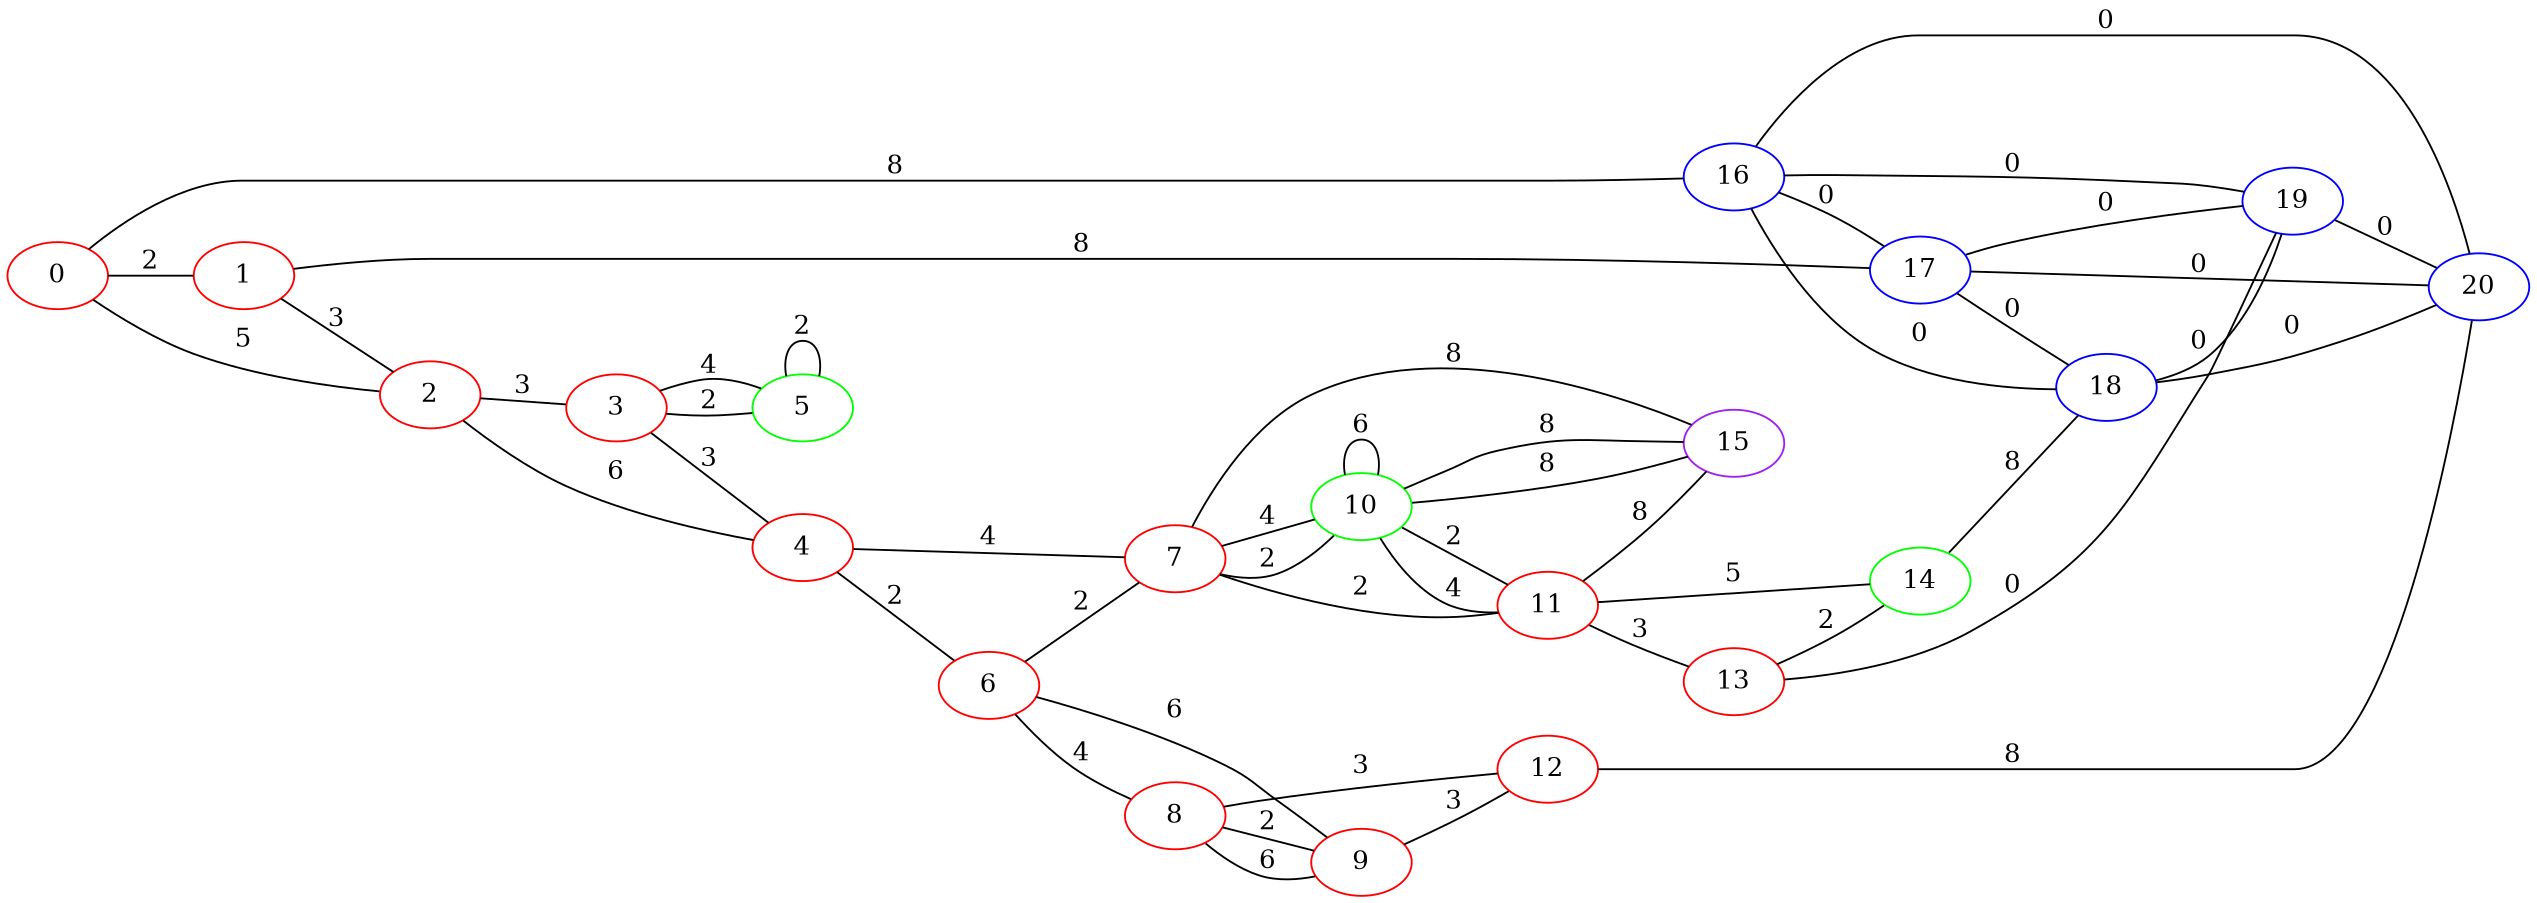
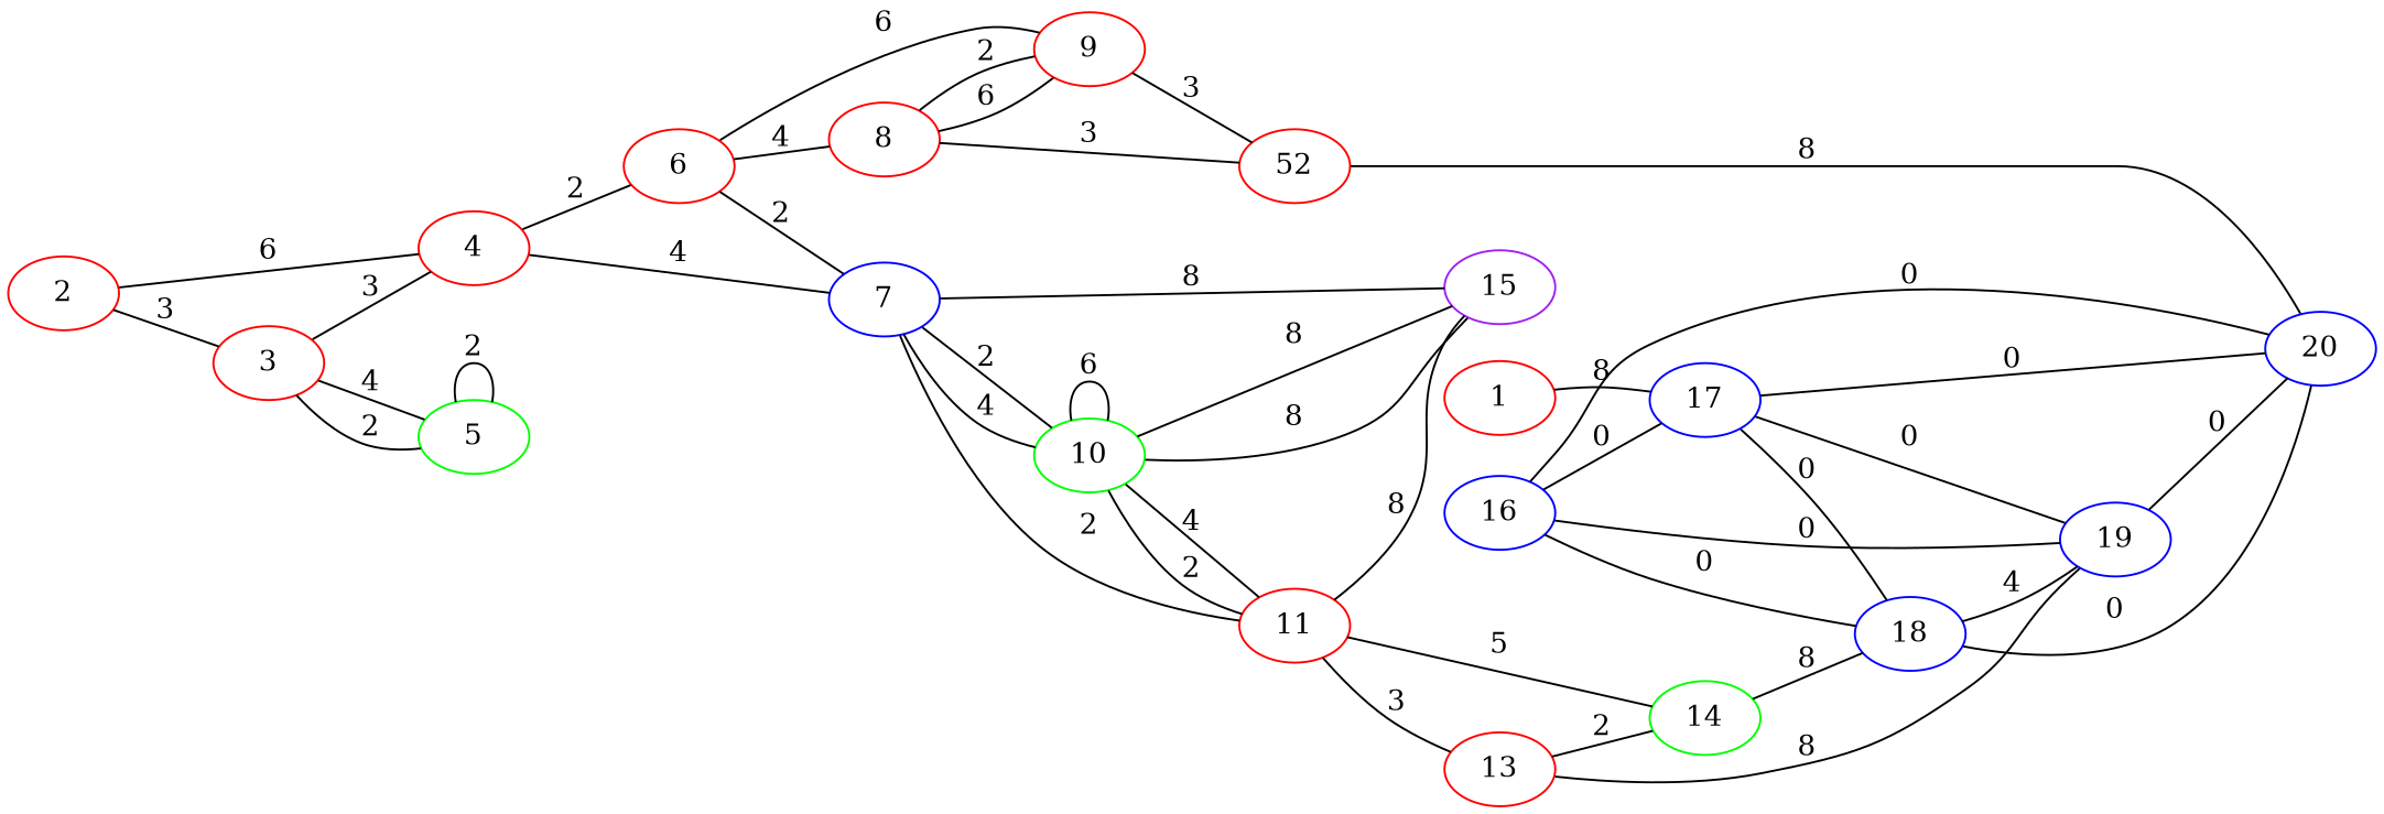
  graph {
    rankdir=LR
    node [color=red weight=1]
-   0
    1
    2
    16 [color=blue weight=3]
    17 [color=blue weight=3]
    3
    4
    20 [color=blue weight=3]
    19 [color=blue weight=3]
    18 [color=blue weight=3]
    5 [color=green weight=2]
    6
-   7
+   7 [color=blue]
    8
    9
    10 [color=green weight=2]
    11
    15 [color=purple weight=4]
-   12
+   12 [label=52]
    13
    14 [color=green]
-   0 -- 1 [label=2]
-   0 -- 2 [label=5]
-   0 -- 16 [label=8]
-   1 -- 2 [label=3]
    1 -- 17 [label=8]
    2 -- 3 [label=3]
    2 -- 4 [label=6]
    16 -- 17 [label=0]
    16 -- 20 [label=0]
    16 -- 19 [label=0]
    16 -- 18 [label=0]
    17 -- 20 [label=0]
    17 -- 19 [label=0]
    17 -- 18 [label=0]
    3 -- 4 [label=3]
    3 -- 5 [label=4]
    3 -- 5 [label=2]
    4 -- 6 [label=2]
    4 -- 7 [label=4]
    19 -- 20 [label=0]
    18 -- 20 [label=0]
-   18 -- 19 [label=0]
+   18 -- 19 [label=4]
    5 -- 5 [label=2]
    6 -- 7 [label=2]
    6 -- 8 [label=4]
    6 -- 9 [label=6]
    7 -- 10 [label=2]
    7 -- 10 [label=4]
    7 -- 11 [label=2]
    7 -- 15 [label=8]
    8 -- 9 [label=2]
    8 -- 9 [label=6]
    8 -- 12 [label=3]
    9 -- 12 [label=3]
    10 -- 10 [label=6]
    10 -- 11 [label=4]
    10 -- 11 [label=2]
    10 -- 15 [label=8]
    10 -- 15 [label=8]
    11 -- 15 [label=8]
    11 -- 13 [label=3]
    11 -- 14 [label=5]
    12 -- 20 [label=8]
-   13 -- 19 [label=0]
+   13 -- 19 [label=8]
    13 -- 14 [label=2]
    14 -- 18 [label=8]
  }
